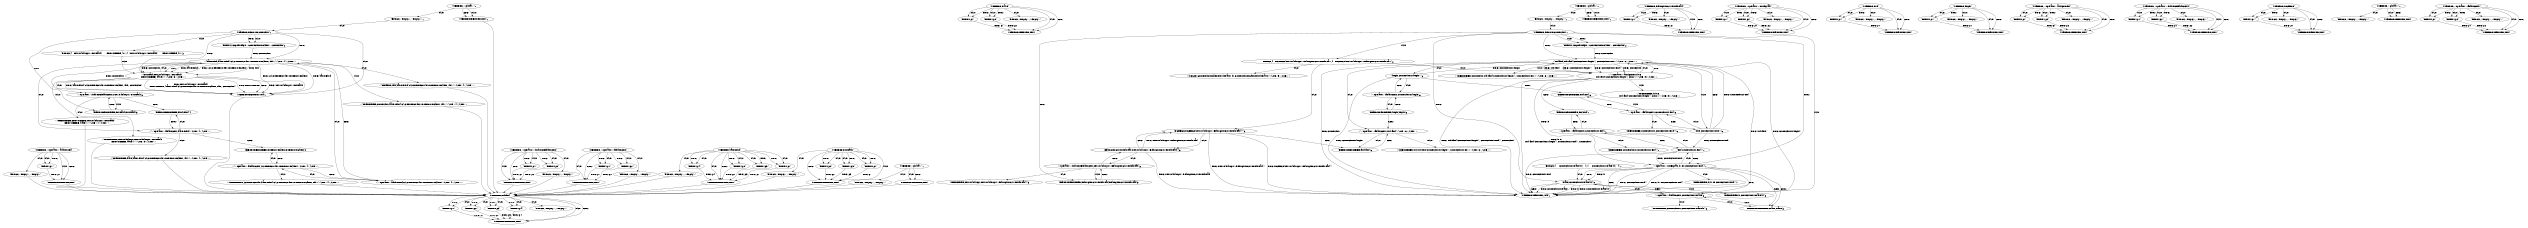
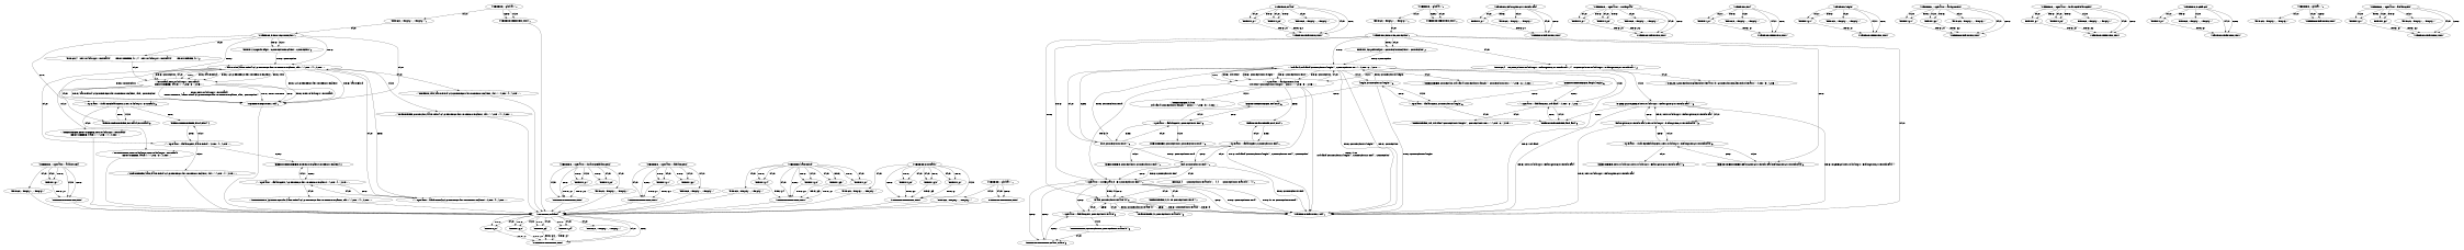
  digraph {
    n1 [label=<(METHOD,&lt;operator&gt;.addressOf)>]
    n2 [label=<(PARAM,p1)>]
    n3 [label=<(BLOCK,&lt;empty&gt;,&lt;empty&gt;)>]
    n4 [label=<(METHOD_RETURN,ANY)>]
    n5 [label=<(METHOD,std.find)>]
    n6 [label=<(PARAM,p1)>]
    n7 [label=<(PARAM,p2)>]
    n8 [label=<(PARAM,p3)>]
    n9 [label=<(PARAM,p4)>]
    n10 [label=<(BLOCK,&lt;empty&gt;,&lt;empty&gt;)>]
    n11 [label=<(METHOD_RETURN,ANY)>]
    n12 [label=<(METHOD,&lt;global&gt;)<SUB>1</SUB>>]
    n13 [label=<(BLOCK,&lt;empty&gt;,&lt;empty&gt;)<SUB>1</SUB>>]
    n14 [label=<(METHOD_RETURN,ANY)<SUB>1</SUB>>]
    n15 [label=<(METHOD,RemoveConnection)<SUB>1</SUB>>]
    n16 [label=<(PARAM,scoped_refptr&lt;ConnectionToClient&gt; connection)<SUB>2</SUB>>]
    n17 [label=<(BLOCK,{   network_loop_-&gt;PostTask(       FROM_HERE, b...,{   network_loop_-&gt;PostTask(       FROM_HERE, b...)<SUB>2</SUB>>]
    n18 [label="<(PostTask,network_loop_-&gt;PostTask(\n      FROM_HERE, base:...)<SUB>3</SUB>>"]
    n19 [label=<(FIELD_IDENTIFIER,PostTask,PostTask)<SUB>3</SUB>>]
    n20 [label="<(base.Bind,base::Bind(&amp;ScreenRecorder::DoRemoveClient, thi...)<SUB>4</SUB>>"]
    n21 [label=<(METHOD_RETURN,void)<SUB>1</SUB>>]
    n22 [label=<(&lt;operator&gt;.indirectFieldAccess,network_loop_-&gt;PostTask)<SUB>3</SUB>>]
    n23 [label="<(IDENTIFIER,FROM_HERE,network_loop_-&gt;PostTask(\n      FROM_HERE, base:...)<SUB>4</SUB>>"]
    n24 [label="<(&lt;operator&gt;.fieldAccess,base::Bind)<SUB>4</SUB>>"]
    n25 [label="<(&lt;operator&gt;.addressOf,&amp;ScreenRecorder::DoRemoveClient)<SUB>4</SUB>>"]
    n26 [label="<(LITERAL,this,base::Bind(&amp;ScreenRecorder::DoRemoveClient, thi...)<SUB>4</SUB>>"]
    n27 [label="<(IDENTIFIER,connection,base::Bind(&amp;ScreenRecorder::DoRemoveClient, thi...)<SUB>4</SUB>>"]
    n28 [label="<(IDENTIFIER,network_loop_,network_loop_-&gt;PostTask(\n      FROM_HERE, base:...)<SUB>3</SUB>>"]
    n29 [label=<(FIELD_IDENTIFIER,Bind,Bind)<SUB>4</SUB>>]
    n30 [label="<(IDENTIFIER,base,base::Bind(&amp;ScreenRecorder::DoRemoveClient, thi...)<SUB>4</SUB>>"]
    n31 [label=<(FIELD_IDENTIFIER,DoRemoveClient,DoRemoveClient)<SUB>4</SUB>>]
    n32 [label="<(&lt;operator&gt;.fieldAccess,ScreenRecorder::DoRemoveClient)<SUB>4</SUB>>"]
    n33 [label="<(IDENTIFIER,ScreenRecorder,base::Bind(&amp;ScreenRecorder::DoRemoveClient, thi...)<SUB>4</SUB>>"]
    n34 [label=<(METHOD,&lt;operator&gt;.indirectFieldAccess)>]
    n35 [label=<(PARAM,p1)>]
    n36 [label=<(PARAM,p2)>]
    n37 [label=<(BLOCK,&lt;empty&gt;,&lt;empty&gt;)>]
    n38 [label=<(METHOD_RETURN,ANY)>]
    n39 [label=<(METHOD,&lt;operator&gt;.fieldAccess)>]
    n40 [label=<(PARAM,p1)>]
    n41 [label=<(PARAM,p2)>]
    n42 [label=<(BLOCK,&lt;empty&gt;,&lt;empty&gt;)>]
    n43 [label=<(METHOD_RETURN,ANY)>]
    n44 [label=<(METHOD,base.Bind)>]
    n45 [label=<(PARAM,p1)>]
    n46 [label=<(PARAM,p2)>]
    n47 [label=<(PARAM,p3)>]
    n48 [label=<(PARAM,p4)>]
    n49 [label=<(BLOCK,&lt;empty&gt;,&lt;empty&gt;)>]
    n50 [label=<(METHOD_RETURN,ANY)>]
    n51 [label=<(METHOD,PostTask)>]
    n52 [label=<(PARAM,p1)>]
    n53 [label=<(PARAM,p2)>]
    n54 [label=<(PARAM,p3)>]
    n55 [label=<(BLOCK,&lt;empty&gt;,&lt;empty&gt;)>]
    n56 [label=<(METHOD_RETURN,ANY)>]
    n57 [label=<(METHOD,&lt;global&gt;)<SUB>1</SUB>>]
    n58 [label=<(BLOCK,&lt;empty&gt;,&lt;empty&gt;)>]
    n59 [label=<(METHOD_RETURN,ANY)>]
    n60 [label=<(METHOD,erase)>]
    n61 [label=<(PARAM,p1)>]
    n62 [label=<(PARAM,p2)>]
    n63 [label=<(BLOCK,&lt;empty&gt;,&lt;empty&gt;)>]
    n64 [label=<(METHOD_RETURN,ANY)>]
    n65 [label=<(METHOD,&lt;global&gt;)<SUB>1</SUB>>]
    n66 [label=<(BLOCK,&lt;empty&gt;,&lt;empty&gt;)<SUB>1</SUB>>]
    n67 [label=<(METHOD_RETURN,ANY)<SUB>1</SUB>>]
    n68 [label=<(METHOD,RemoveConnection)<SUB>1</SUB>>]
    n69 [label=<(PARAM,scoped_refptr&lt;ConnectionToClient&gt; connection)<SUB>2</SUB>>]
    n70 [label=<(BLOCK,{   DCHECK(network_loop_-&gt;BelongsToCurrentThrea...,{   DCHECK(network_loop_-&gt;BelongsToCurrentThrea...)<SUB>2</SUB>>]
    n71 [label=<(FIELD_IDENTIFIER,BelongsToCurrentThread,BelongsToCurrentThread)<SUB>3</SUB>>]
    n72 [label="<(std.find,std::find(connections_.begin(), connections_.en...)<SUB>6</SUB>>"]
    n73 [label=<(&lt;operator&gt;.notEquals,it != connections_.end())<SUB>7</SUB>>]
    n74 [label=<(erase,connections_.erase(it))<SUB>8</SUB>>]
    n75 [label=<(METHOD_RETURN,void)<SUB>1</SUB>>]
    n76 [label=<(DCHECK,DCHECK(network_loop_-&gt;BelongsToCurrentThread()))<SUB>3</SUB>>]
    n77 [label="<(LOCAL,ConnectionToClientList.iterator it: ConnectionToClientList.iterator)<SUB>5</SUB>>"]
    n78 [label="<(&lt;operator&gt;.assignment,it =\n      std::find(connections_.begin(), conn...)<SUB>5</SUB>>"]
    n79 [label=<(&lt;operator&gt;.indirectFieldAccess,network_loop_-&gt;BelongsToCurrentThread)<SUB>3</SUB>>]
    n80 [label="<(&lt;operator&gt;.fieldAccess,std::find)<SUB>6</SUB>>"]
    n81 [label=<(begin,connections_.begin())<SUB>6</SUB>>]
    n82 [label=<(end,connections_.end())<SUB>6</SUB>>]
    n83 [label="<(IDENTIFIER,connection,std::find(connections_.begin(), connections_.en...)<SUB>6</SUB>>"]
    n84 [label=<(end,connections_.end())<SUB>7</SUB>>]
    n85 [label=<(IDENTIFIER,it,it != connections_.end())<SUB>7</SUB>>]
    n86 [label=<(&lt;operator&gt;.fieldAccess,connections_.erase)<SUB>8</SUB>>]
    n87 [label=<(FIELD_IDENTIFIER,erase,erase)<SUB>8</SUB>>]
    n88 [label=<(IDENTIFIER,it,connections_.erase(it))<SUB>8</SUB>>]
    n89 [label=<(BelongsToCurrentThread,network_loop_-&gt;BelongsToCurrentThread())<SUB>3</SUB>>]
    n90 [label=<(FIELD_IDENTIFIER,find,find)<SUB>6</SUB>>]
    n91 [label="<(IDENTIFIER,it,it =\n      std::find(connections_.begin(), conn...)<SUB>5</SUB>>"]
    n92 [label=<(FIELD_IDENTIFIER,end,end)<SUB>7</SUB>>]
    n93 [label=<(IDENTIFIER,network_loop_,network_loop_-&gt;BelongsToCurrentThread())<SUB>3</SUB>>]
    n94 [label=<(&lt;operator&gt;.fieldAccess,connections_.end)<SUB>7</SUB>>]
    n95 [label="<(IDENTIFIER,std,std::find(connections_.begin(), connections_.en...)<SUB>6</SUB>>"]
    n96 [label=<(&lt;operator&gt;.fieldAccess,connections_.begin)<SUB>6</SUB>>]
    n97 [label=<(FIELD_IDENTIFIER,end,end)<SUB>6</SUB>>]
    n98 [label=<(&lt;operator&gt;.fieldAccess,connections_.end)<SUB>6</SUB>>]
    n99 [label=<(FIELD_IDENTIFIER,begin,begin)<SUB>6</SUB>>]
    n100 [label=<(IDENTIFIER,connections_,connections_.end())<SUB>6</SUB>>]
    n101 [label=<(BLOCK,{     connections_.erase(it);   },{     connections_.erase(it);   })<SUB>7</SUB>>]
    n102 [label=<(IDENTIFIER,connections_,connections_.erase(it))<SUB>8</SUB>>]
    n103 [label=<(IDENTIFIER,connections_,connections_.end())<SUB>7</SUB>>]
    n104 [label=<(METHOD,BelongsToCurrentThread)>]
    n105 [label=<(PARAM,p1)>]
    n106 [label=<(BLOCK,&lt;empty&gt;,&lt;empty&gt;)>]
    n107 [label=<(METHOD_RETURN,ANY)>]
    n108 [label=<(METHOD,&lt;operator&gt;.notEquals)>]
    n109 [label=<(PARAM,p1)>]
    n110 [label=<(PARAM,p2)>]
    n111 [label=<(BLOCK,&lt;empty&gt;,&lt;empty&gt;)>]
    n112 [label=<(METHOD_RETURN,ANY)>]
    n113 [label=<(METHOD,end)>]
    n114 [label=<(PARAM,p1)>]
    n115 [label=<(BLOCK,&lt;empty&gt;,&lt;empty&gt;)>]
    n116 [label=<(METHOD_RETURN,ANY)>]
    n117 [label=<(METHOD,begin)>]
    n118 [label=<(PARAM,p1)>]
    n119 [label=<(BLOCK,&lt;empty&gt;,&lt;empty&gt;)>]
    n120 [label=<(METHOD_RETURN,ANY)>]
    n121 [label=<(METHOD,&lt;operator&gt;.assignment)>]
    n122 [label=<(PARAM,p1)>]
    n123 [label=<(PARAM,p2)>]
    n124 [label=<(BLOCK,&lt;empty&gt;,&lt;empty&gt;)>]
    n125 [label=<(METHOD_RETURN,ANY)>]
    n126 [label=<(METHOD,&lt;operator&gt;.indirectFieldAccess)>]
    n127 [label=<(PARAM,p1)>]
    n128 [label=<(PARAM,p2)>]
    n129 [label=<(BLOCK,&lt;empty&gt;,&lt;empty&gt;)>]
    n130 [label=<(METHOD_RETURN,ANY)>]
    n131 [label=<(METHOD,DCHECK)>]
    n132 [label=<(PARAM,p1)>]
    n133 [label=<(BLOCK,&lt;empty&gt;,&lt;empty&gt;)>]
    n134 [label=<(METHOD_RETURN,ANY)>]
    n135 [label=<(METHOD,&lt;global&gt;)<SUB>1</SUB>>]
    n136 [label=<(BLOCK,&lt;empty&gt;,&lt;empty&gt;)>]
    n137 [label=<(METHOD_RETURN,ANY)>]
    n138 [label=<(METHOD,&lt;operator&gt;.fieldAccess)>]
    n139 [label=<(PARAM,p1)>]
    n140 [label=<(PARAM,p2)>]
    n141 [label=<(BLOCK,&lt;empty&gt;,&lt;empty&gt;)>]
    n142 [label=<(METHOD_RETURN,ANY)>]
    n1 -> n2 [label="AST: "]
    n1 -> n2 [label="DDG: "]
    n1 -> n3 [label="AST: "]
    n1 -> n4 [label="AST: "]
    n1 -> n4 [label="CFG: "]
    n2 -> n4 [label="DDG: p1"]
    n3 -> n5
    n4 -> n5
    n5 -> n6 [label="AST: "]
    n5 -> n6 [label="DDG: "]
    n5 -> n7 [label="AST: "]
    n5 -> n7 [label="DDG: "]
    n5 -> n8 [label="AST: "]
    n5 -> n8 [label="DDG: "]
    n5 -> n9 [label="AST: "]
    n5 -> n9 [label="DDG: "]
    n5 -> n10 [label="AST: "]
    n5 -> n11 [label="AST: "]
    n5 -> n11 [label="CFG: "]
    n6 -> n11 [label="DDG: p1"]
    n7 -> n11 [label="DDG: p2"]
    n8 -> n11 [label="DDG: p3"]
    n9 -> n11 [label="DDG: p4"]
    n12 -> n13 [label="AST: "]
    n12 -> n14 [label="AST: "]
    n12 -> n14 [label="CFG: "]
    n13 -> n15 [label="AST: "]
    n14 -> n5
    n15 -> n16 [label="AST: "]
    n15 -> n16 [label="DDG: "]
    n15 -> n17 [label="AST: "]
    n15 -> n18 [label="DDG: "]
    n15 -> n19 [label="CFG: "]
    n15 -> n20 [label="DDG: "]
    n15 -> n21 [label="AST: "]
    n16 -> n20 [label="DDG: connection"]
    n17 -> n18 [label="AST: "]
    n18 -> n20 [label="AST: "]
    n18 -> n21 [label="CFG: "]
    n18 -> n21 [label="DDG: network_loop_-&gt;PostTask"]
    n18 -> n21 [label="DDG: base::Bind(&amp;ScreenRecorder::DoRemoveClient, this, connection)"]
    n18 -> n21 [label="DDG: network_loop_-&gt;PostTask(\n      FROM_HERE, base::Bind(&amp;ScreenRecorder::DoRemoveClient, this, connection))"]
    n18 -> n21 [label="DDG: FROM_HERE"]
    n18 -> n22 [label="AST: "]
    n18 -> n23 [label="AST: "]
    n19 -> n22 [label="CFG: "]
    n20 -> n18 [label="CFG: "]
    n20 -> n18 [label="DDG: base::Bind"]
    n20 -> n18 [label="DDG: &amp;ScreenRecorder::DoRemoveClient"]
    n20 -> n18 [label="DDG: this"]
    n20 -> n18 [label="DDG: connection"]
    n20 -> n21 [label="DDG: base::Bind"]
    n20 -> n21 [label="DDG: &amp;ScreenRecorder::DoRemoveClient"]
    n20 -> n21 [label="DDG: connection"]
    n20 -> n24 [label="AST: "]
    n20 -> n25 [label="AST: "]
    n20 -> n26 [label="AST: "]
    n20 -> n27 [label="AST: "]
    n21 -> n5
    n22 -> n19 [label="AST: "]
    n22 -> n28 [label="AST: "]
    n22 -> n29 [label="CFG: "]
    n23 -> n5
    n24 -> n29 [label="AST: "]
    n24 -> n30 [label="AST: "]
    n24 -> n31 [label="CFG: "]
    n25 -> n20 [label="CFG: "]
    n25 -> n32 [label="AST: "]
    n26 -> n5
    n27 -> n5
    n28 -> n5
    n29 -> n24 [label="CDG: "]
    n30 -> n5
    n31 -> n32 [label="CFG: "]
    n32 -> n25 [label="CFG: "]
    n32 -> n31 [label="AST: "]
    n32 -> n33 [label="AST: "]
    n33 -> n5
    n34 -> n35 [label="AST: "]
    n34 -> n35 [label="DDG: "]
    n34 -> n36 [label="AST: "]
    n34 -> n36 [label="DDG: "]
    n34 -> n37 [label="AST: "]
    n34 -> n38 [label="AST: "]
    n34 -> n38 [label="CFG: "]
    n35 -> n38 [label="DDG: p1"]
    n36 -> n38 [label="DDG: p2"]
    n37 -> n5
    n38 -> n5
    n39 -> n40 [label="AST: "]
    n39 -> n40 [label="DDG: "]
    n39 -> n41 [label="AST: "]
    n39 -> n41 [label="DDG: "]
    n39 -> n42 [label="AST: "]
    n39 -> n43 [label="AST: "]
    n39 -> n43 [label="CFG: "]
    n40 -> n43 [label="DDG: p1"]
    n41 -> n43 [label="DDG: p2"]
    n42 -> n5
    n43 -> n5
    n44 -> n45 [label="AST: "]
    n44 -> n45 [label="DDG: "]
    n44 -> n46 [label="AST: "]
    n44 -> n46 [label="DDG: "]
    n44 -> n47 [label="AST: "]
    n44 -> n47 [label="DDG: "]
    n44 -> n48 [label="AST: "]
    n44 -> n48 [label="DDG: "]
    n44 -> n49 [label="AST: "]
    n44 -> n50 [label="AST: "]
    n44 -> n50 [label="CFG: "]
    n45 -> n50 [label="DDG: p1"]
    n46 -> n50 [label="DDG: p2"]
    n47 -> n50 [label="DDG: p3"]
    n48 -> n50 [label="DDG: p4"]
    n49 -> n5
    n50 -> n5
    n51 -> n52 [label="AST: "]
    n51 -> n52 [label="DDG: "]
    n51 -> n53 [label="AST: "]
    n51 -> n53 [label="DDG: "]
    n51 -> n54 [label="AST: "]
    n51 -> n54 [label="DDG: "]
    n51 -> n55 [label="AST: "]
    n51 -> n56 [label="AST: "]
    n51 -> n56 [label="CFG: "]
    n52 -> n56 [label="DDG: p1"]
    n53 -> n56 [label="DDG: p2"]
    n54 -> n56 [label="DDG: p3"]
    n55 -> n5
    n56 -> n5
    n57 -> n58 [label="AST: "]
    n57 -> n59 [label="AST: "]
    n57 -> n59 [label="CFG: "]
    n58 -> n5
    n59 -> n5
    n60 -> n61 [label="AST: "]
    n60 -> n61 [label="DDG: "]
    n60 -> n62 [label="AST: "]
    n60 -> n62 [label="DDG: "]
    n60 -> n63 [label="AST: "]
    n60 -> n64 [label="AST: "]
    n60 -> n64 [label="CFG: "]
    n61 -> n64 [label="DDG: p1"]
    n62 -> n64 [label="DDG: p2"]
    n65 -> n66 [label="AST: "]
    n65 -> n67 [label="AST: "]
    n65 -> n67 [label="CFG: "]
    n66 -> n68 [label="AST: "]
    n68 -> n69 [label="AST: "]
    n68 -> n69 [label="DDG: "]
    n68 -> n70 [label="AST: "]
    n68 -> n71 [label="CFG: "]
    n68 -> n72 [label="DDG: "]
    n68 -> n73 [label="DDG: "]
    n68 -> n74 [label="DDG: "]
    n68 -> n75 [label="AST: "]
    n69 -> n72 [label="DDG: connection"]
    n70 -> n76 [label="AST: "]
    n70 -> n77 [label="AST: "]
    n70 -> n78 [label="AST: "]
    n71 -> n79 [label="CFG: "]
    n72 -> n75 [label="DDG: std::find"]
    n72 -> n75 [label="DDG: connections_.begin()"]
    n72 -> n75 [label="DDG: connection"]
    n72 -> n78 [label="CFG: "]
    n72 -> n78 [label="DDG: std::find"]
    n72 -> n78 [label="DDG: connections_.begin()"]
    n72 -> n78 [label="DDG: connections_.end()"]
    n72 -> n78 [label="DDG: connection"]
    n72 -> n80 [label="AST: "]
    n72 -> n81 [label="AST: "]
    n72 -> n82 [label="AST: "]
    n72 -> n83 [label="AST: "]
    n73 -> n74 [label="DDG: it"]
    n73 -> n74 [label="CDG: "]
    n73 -> n75 [label="CFG: "]
    n73 -> n75 [label="DDG: connections_.end()"]
    n73 -> n75 [label="DDG: it != connections_.end()"]
    n73 -> n84 [label="AST: "]
    n73 -> n85 [label="AST: "]
    n73 -> n86 [label="CDG: "]
    n73 -> n87 [label="CFG: "]
    n73 -> n87 [label="CDG: "]
    n74 -> n75 [label="CFG: "]
    n74 -> n75 [label="DDG: connections_.erase"]
    n74 -> n75 [label="DDG: it"]
    n74 -> n75 [label="DDG: connections_.erase(it)"]
    n74 -> n86 [label="AST: "]
    n74 -> n88 [label="AST: "]
    n76 -> n75 [label="DDG: network_loop_-&gt;BelongsToCurrentThread()"]
    n76 -> n75 [label="DDG: DCHECK(network_loop_-&gt;BelongsToCurrentThread())"]
    n76 -> n89 [label="AST: "]
    n76 -> n90 [label="CFG: "]
    n78 -> n72 [label="AST: "]
    n78 -> n73 [label="DDG: it"]
    n78 -> n75 [label="DDG: std::find(connections_.begin(), connections_.end(), connection)"]
    n78 -> n75 [label="DDG: it =\n      std::find(connections_.begin(), connections_.end(), connection)"]
    n78 -> n91 [label="AST: "]
    n78 -> n92 [label="CFG: "]
    n79 -> n71 [label="AST: "]
    n79 -> n89 [label="CFG: "]
    n79 -> n93 [label="AST: "]
    n80 -> n90 [label="AST: "]
    n80 -> n95 [label="AST: "]
    n81 -> n72 [label="DDG: connections_.begin"]
    n81 -> n75 [label="DDG: connections_.begin"]
    n81 -> n96 [label="AST: "]
    n81 -> n97 [label="CFG: "]
    n82 -> n72 [label="CFG: "]
    n82 -> n72 [label="DDG: connections_.end"]
    n82 -> n84 [label="DDG: connections_.end"]
    n82 -> n98 [label="AST: "]
    n84 -> n73 [label="CFG: "]
    n84 -> n73 [label="DDG: connections_.end"]
    n84 -> n75 [label="DDG: connections_.end"]
    n84 -> n94 [label="AST: "]
    n86 -> n74 [label="CFG: "]
-   n86 -> n87 [label="AST: "]
+   n102 -> n87 [label="AST: "]
    n86 -> n102 [label="AST: "]
    n87 -> n86 [label="CFG: "]
    n89 -> n75 [label="DDG: network_loop_-&gt;BelongsToCurrentThread"]
    n89 -> n76 [label="CFG: "]
    n89 -> n76 [label="DDG: network_loop_-&gt;BelongsToCurrentThread"]
    n89 -> n79 [label="AST: "]
    n90 -> n80 [label="CFG: "]
    n92 -> n94 [label="CFG: "]
    n94 -> n84 [label="CFG: "]
    n94 -> n92 [label="AST: "]
    n94 -> n103 [label="AST: "]
    n96 -> n81 [label="CFG: "]
-   n96 -> n99 [label="AST: "]
+   n96 -> n90 [label="AST: "]
    n97 -> n98 [label="CFG: "]
    n98 -> n82 [label="CFG: "]
    n98 -> n97 [label="AST: "]
    n98 -> n100 [label="AST: "]
    n99 -> n80 [label="CFG: "]
    n99 -> n96 [label="CFG: "]
    n101 -> n74 [label="AST: "]
    n104 -> n105 [label="AST: "]
    n104 -> n105 [label="DDG: "]
    n104 -> n106 [label="AST: "]
    n104 -> n107 [label="AST: "]
    n104 -> n107 [label="CFG: "]
    n105 -> n107 [label="DDG: p1"]
    n108 -> n109 [label="AST: "]
    n108 -> n109 [label="DDG: "]
    n108 -> n110 [label="AST: "]
    n108 -> n110 [label="DDG: "]
    n108 -> n111 [label="AST: "]
    n108 -> n112 [label="AST: "]
    n108 -> n112 [label="CFG: "]
    n109 -> n112 [label="DDG: p1"]
    n110 -> n112 [label="DDG: p2"]
    n113 -> n114 [label="AST: "]
    n113 -> n114 [label="DDG: "]
    n113 -> n115 [label="AST: "]
    n113 -> n116 [label="AST: "]
    n113 -> n116 [label="CFG: "]
    n114 -> n116 [label="DDG: p1"]
    n117 -> n118 [label="AST: "]
    n117 -> n118 [label="DDG: "]
    n117 -> n119 [label="AST: "]
    n117 -> n120 [label="AST: "]
    n117 -> n120 [label="CFG: "]
    n118 -> n120 [label="DDG: p1"]
    n121 -> n122 [label="AST: "]
    n121 -> n122 [label="DDG: "]
    n121 -> n123 [label="AST: "]
    n121 -> n123 [label="DDG: "]
    n121 -> n124 [label="AST: "]
    n121 -> n125 [label="AST: "]
    n121 -> n125 [label="CFG: "]
    n122 -> n125 [label="DDG: p1"]
    n123 -> n125 [label="DDG: p2"]
    n126 -> n127 [label="AST: "]
    n126 -> n127 [label="DDG: "]
    n126 -> n128 [label="AST: "]
    n126 -> n128 [label="DDG: "]
    n126 -> n129 [label="AST: "]
    n126 -> n130 [label="AST: "]
    n126 -> n130 [label="CFG: "]
    n127 -> n130 [label="DDG: p1"]
    n128 -> n130 [label="DDG: p2"]
    n131 -> n132 [label="AST: "]
    n131 -> n132 [label="DDG: "]
    n131 -> n133 [label="AST: "]
    n131 -> n134 [label="AST: "]
    n131 -> n134 [label="CFG: "]
    n132 -> n134 [label="DDG: p1"]
    n135 -> n136 [label="AST: "]
    n135 -> n137 [label="AST: "]
    n135 -> n137 [label="CFG: "]
    n138 -> n139 [label="AST: "]
    n138 -> n139 [label="DDG: "]
    n138 -> n140 [label="AST: "]
    n138 -> n140 [label="DDG: "]
    n138 -> n141 [label="AST: "]
    n138 -> n142 [label="AST: "]
    n138 -> n142 [label="CFG: "]
    n139 -> n142 [label="DDG: p1"]
    n140 -> n142 [label="DDG: p2"]
  }
